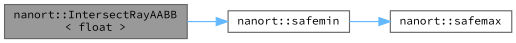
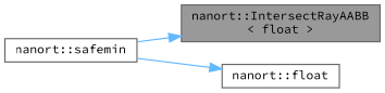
  digraph {
    fontname="Source Code Pro"
    rankdir=LR
    node [color=grey40 fillcolor=white fontname="Source Code Pro" fontsize=10 shape=box style=filled]
    edge [color=steelblue1 fontname="Source Code Pro" fontsize=10 labelfontname=Helvetica labelfontsize=10 style=solid]
    n1 [color=gray40 fillcolor=grey60 fontcolor=black height=0.2 label="nanort::IntersectRayAABB\l\< float \>" width=0.4]
    n2 [height=0.2 label="nanort::safemin" width=0.4]
-   n3 [height=0.2 label="nanort::safemax" width=0.4]
-   n1 -> n2
+   n3 [height=0.2 label="nanort::float" width=0.4]
+   n2 -> n1
    n2 -> n3
  }
